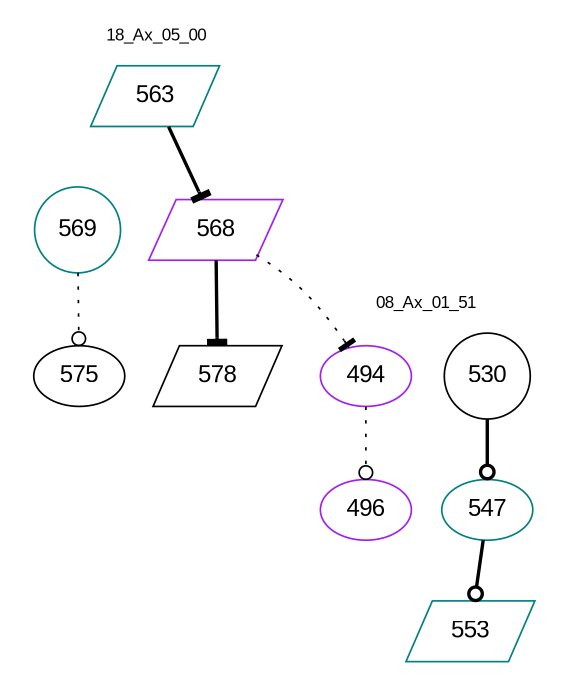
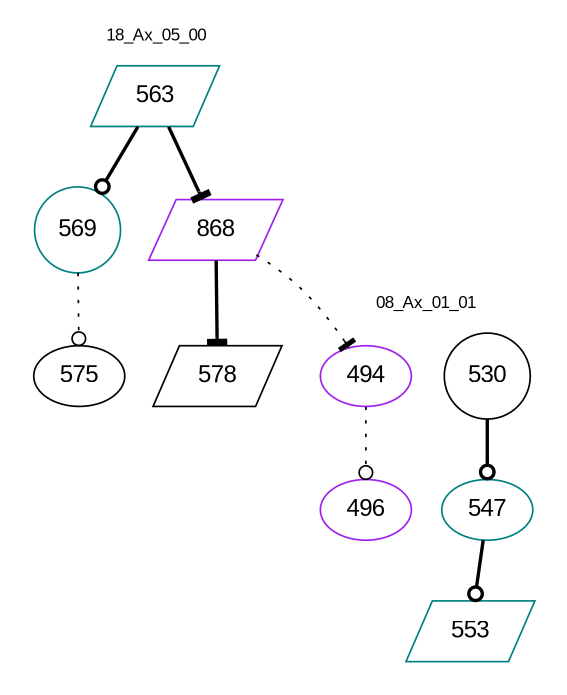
  digraph {
    fontname="Liberation Sans"
    node [color=teal fontname="Liberation Sans" shape=ellipse]
    edge [arrowhead=odot color=black fontname="Liberation Sans" style=bold]
    n1 [color=black label=530 shape=circle]
    n2 [color=purple label=494]
    n3 [label=547]
    n4 [color=purple label=496]
    n5 [label=553 shape=parallelogram]
    n6 [label=563 shape=parallelogram]
-   n7 [color=purple label=568 shape=parallelogram]
+   n7 [color=purple label=868 shape=parallelogram]
    n8 [label=569 shape=circle]
    n9 [color=black label=578 shape=parallelogram]
    n10 [color=black label=575]
    subgraph cluster_1 {
      color=white
      fontsize=10
-     label="08_Ax_01_51"
+     label="08_Ax_01_01"
      n1
      n2
      n3
      n4
      n5
    }
    subgraph cluster_2 {
      color=white
      fontsize=10
      label="18_Ax_05_00"
      n6
      n7
      n8
      n9
      n10
    }
    n1 -> n3
    n2 -> n4 [style=dotted]
    n3 -> n5
    n6 -> n7 [arrowhead=tee]
+   n6 -> n8
    n7 -> n2 [arrowhead=tee style=dotted]
    n7 -> n9 [arrowhead=tee]
    n8 -> n10 [style=dotted]
  }
